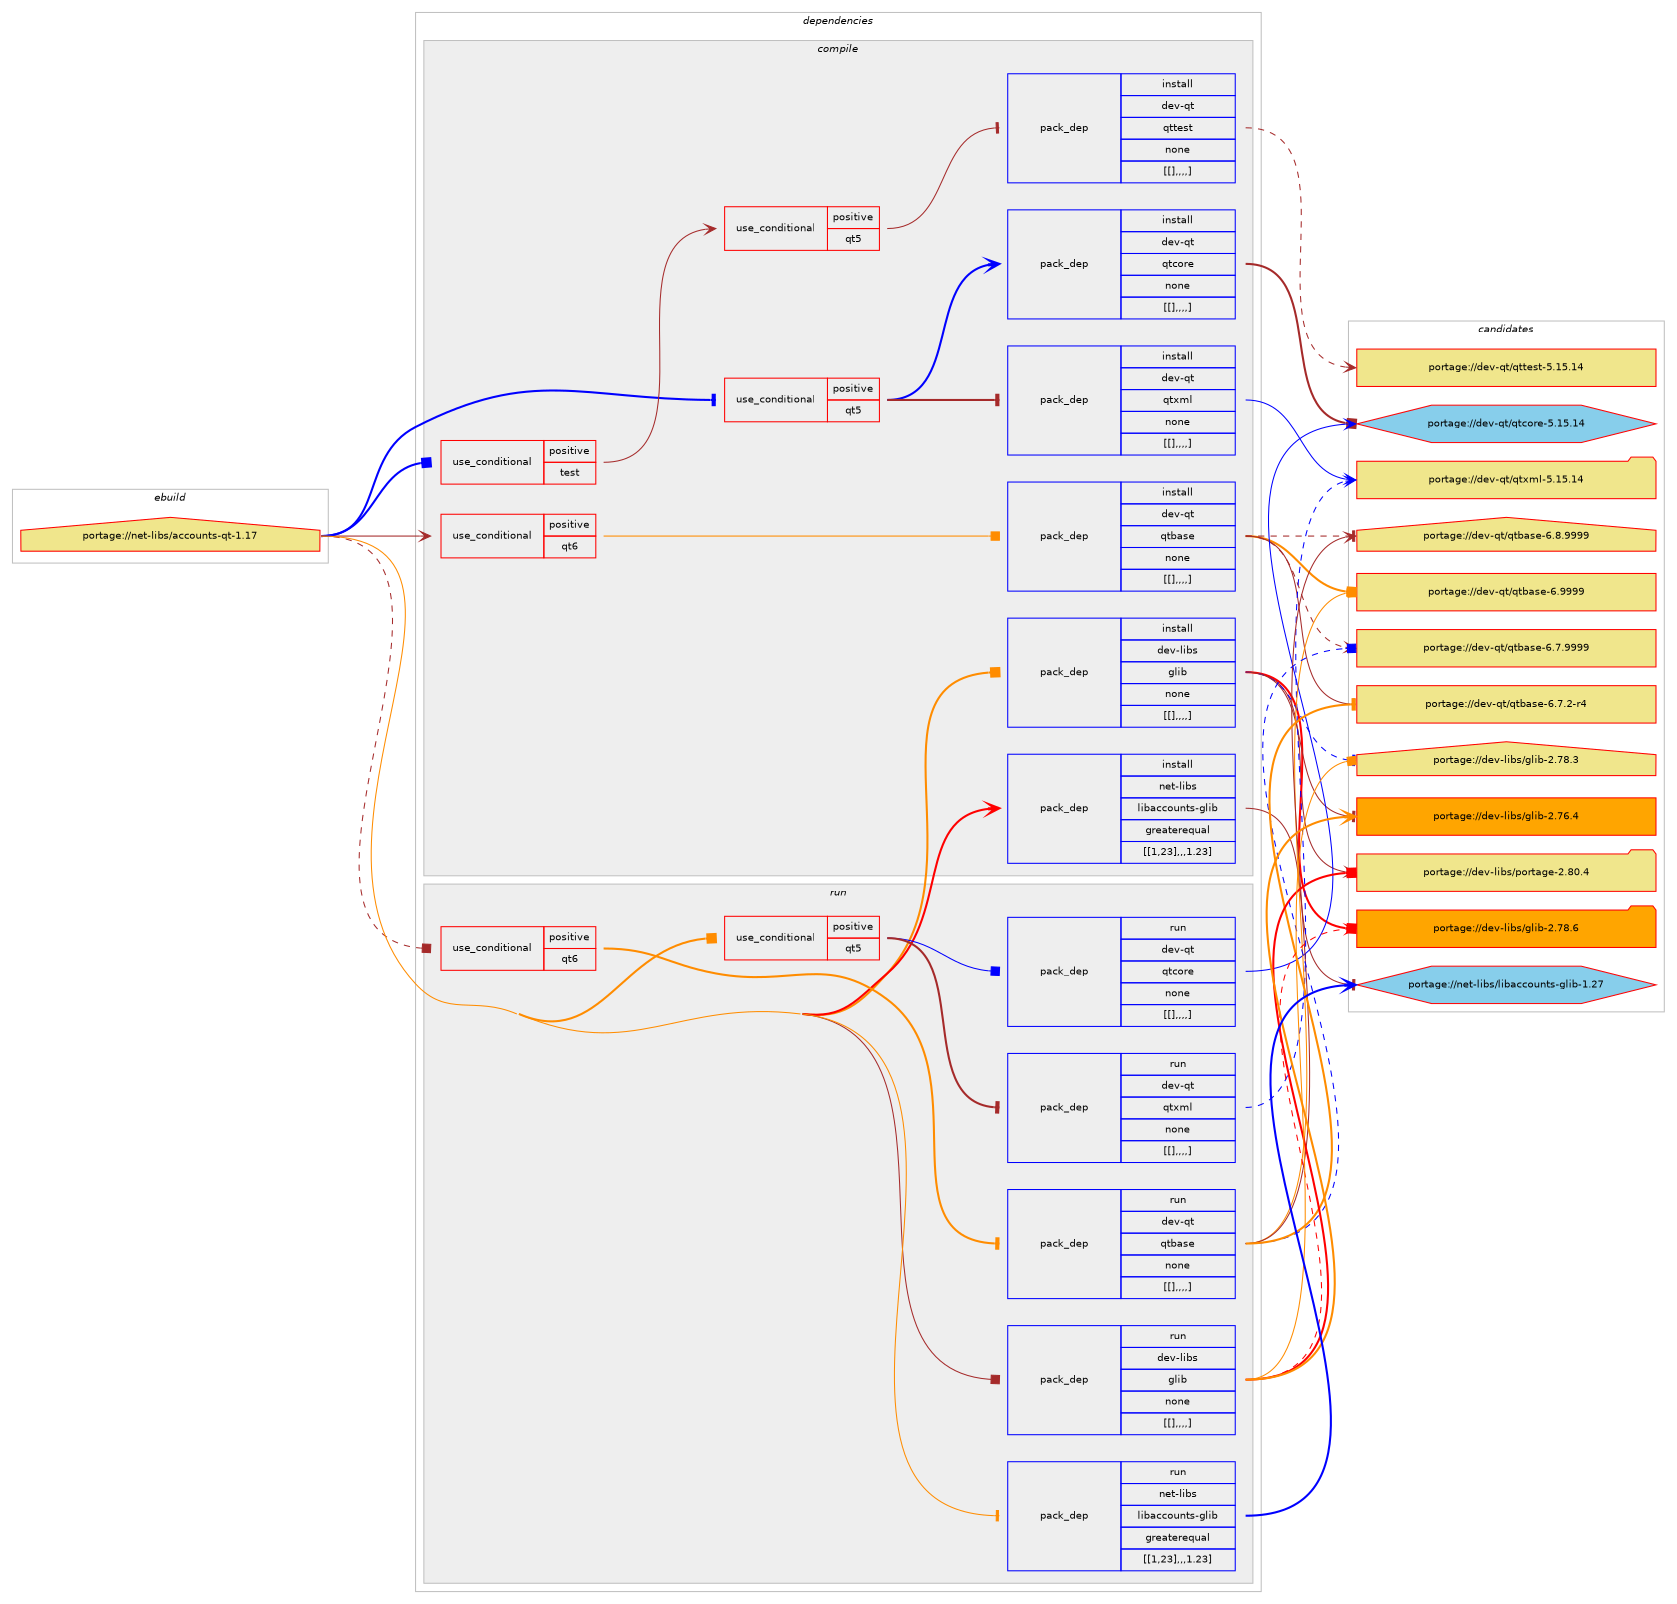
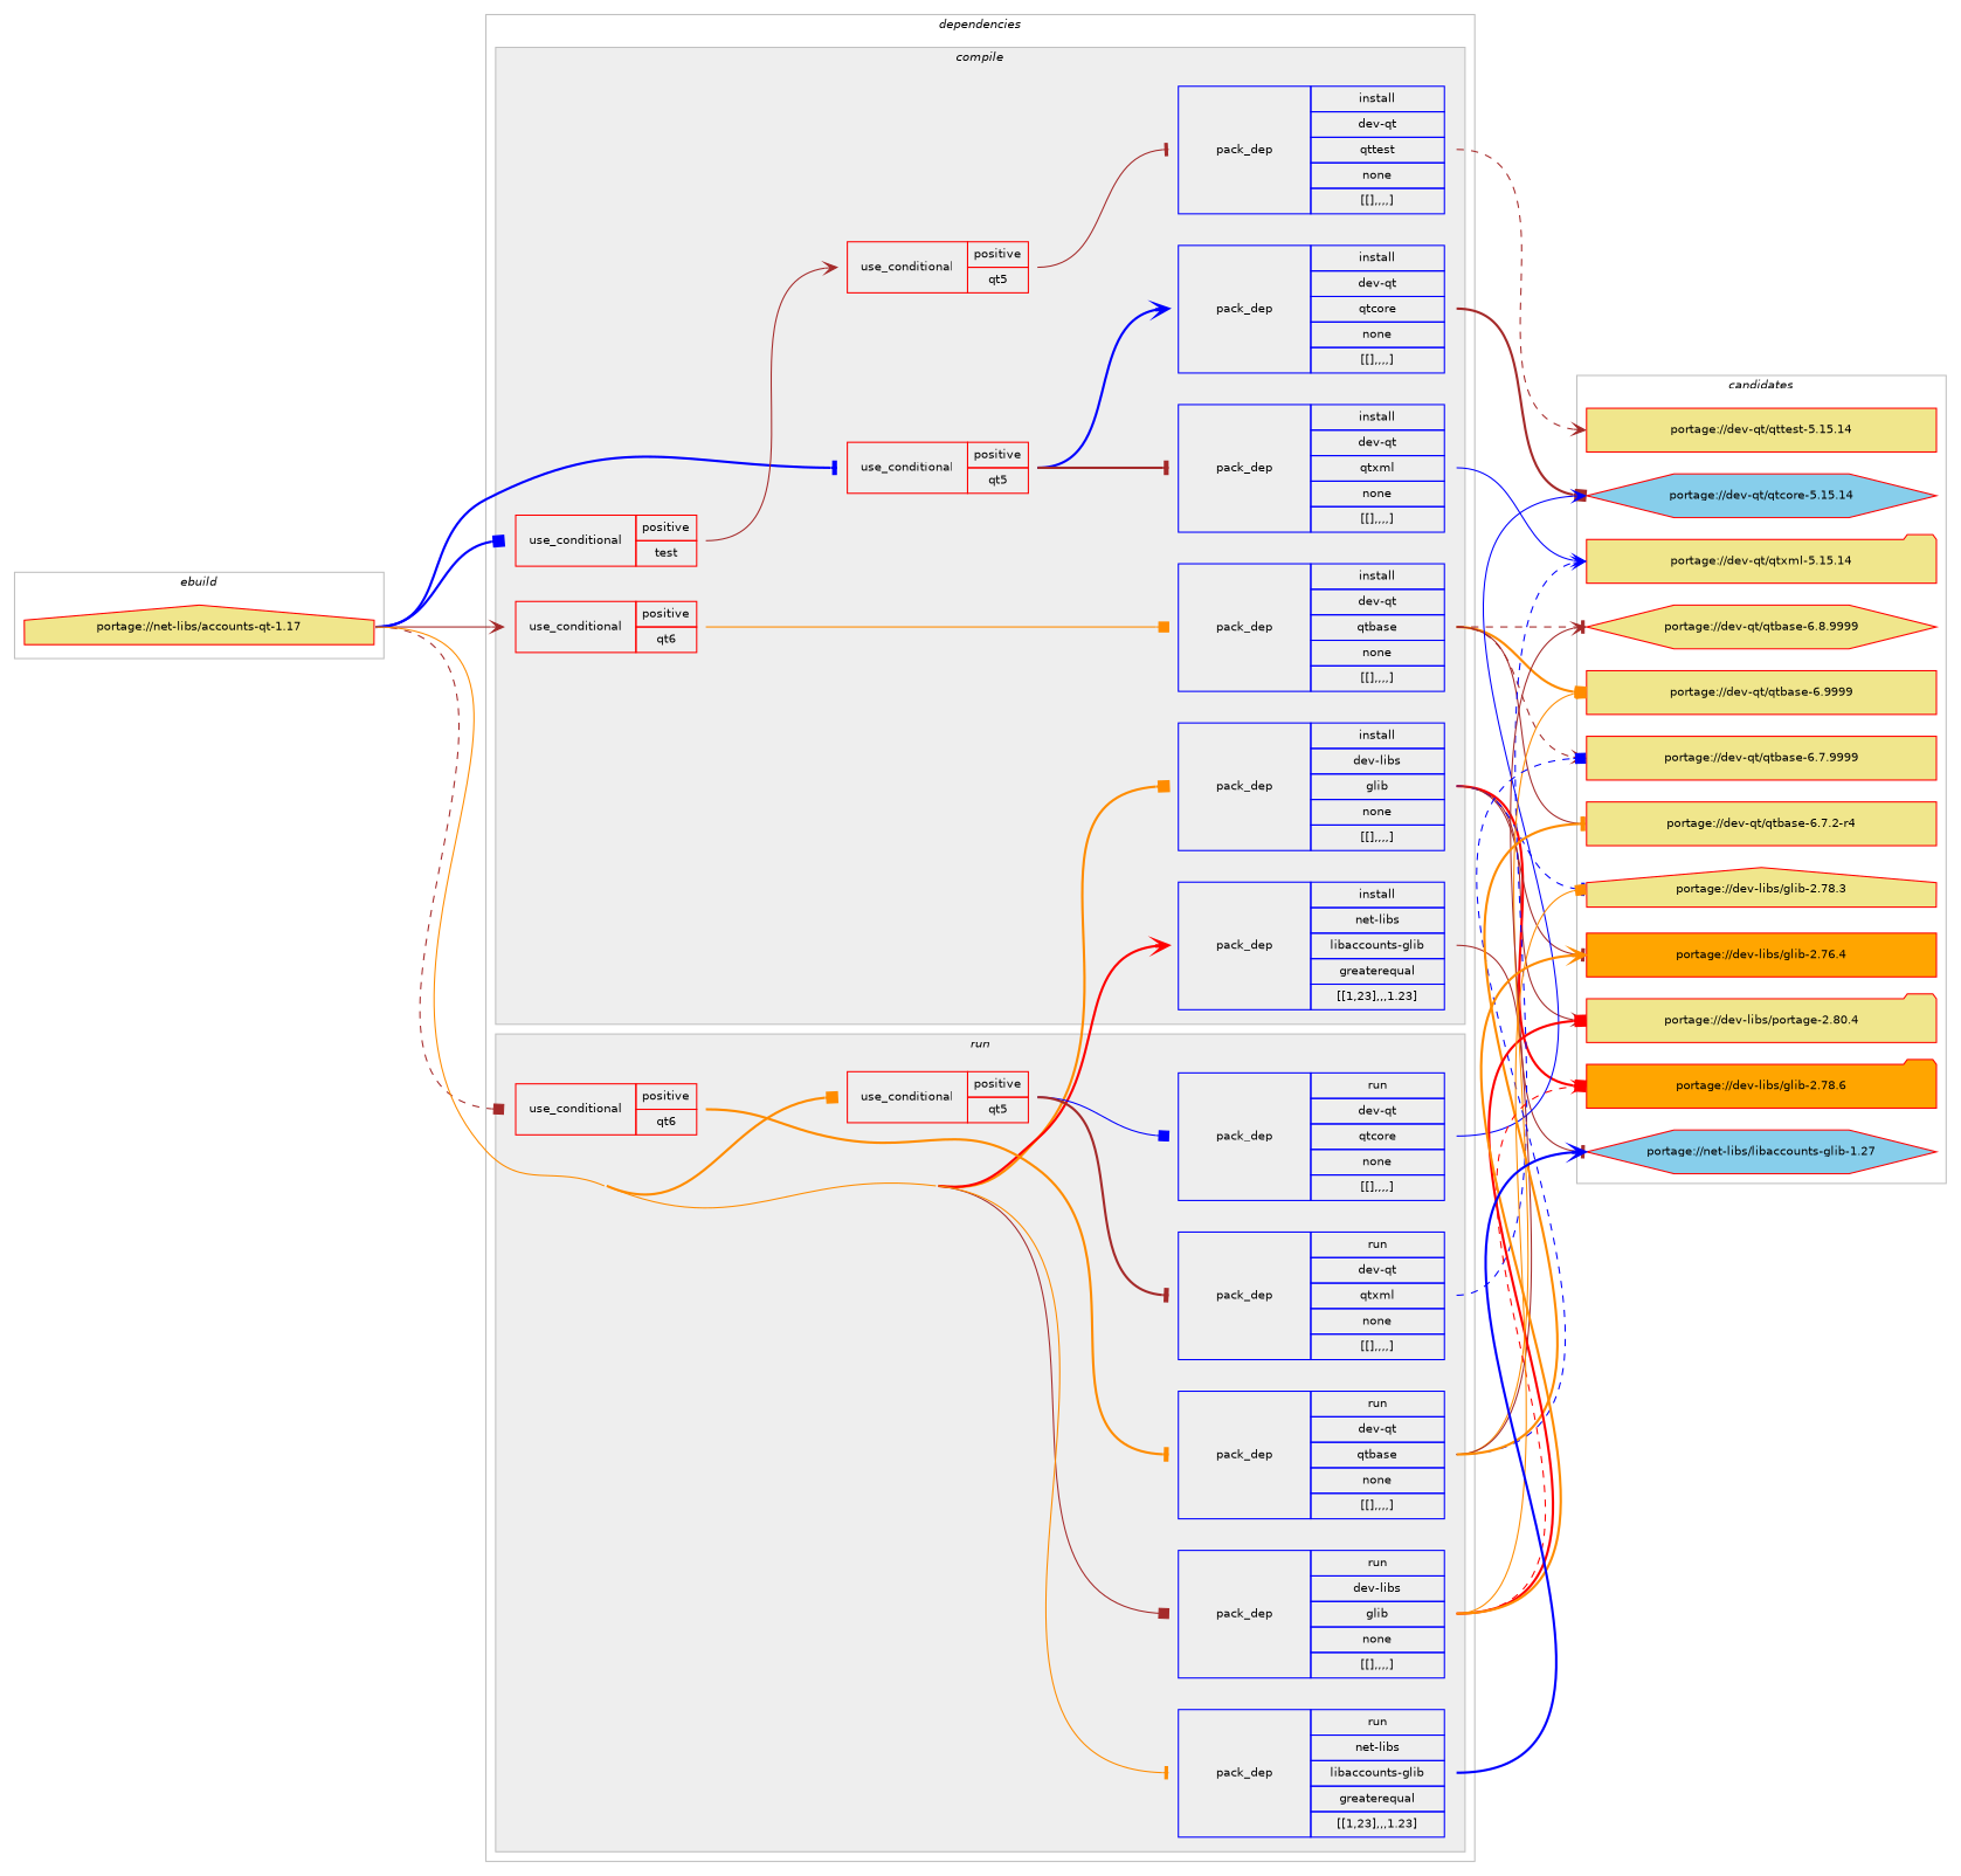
  digraph {
    compound=true
    concentrate=true
    fontname=Helvetica
    fontsize=10
    newrank=true
    rankdir=LR
    ranksep=1.5
    node [color=red fontname=Helvetica fontsize=10 shape=none]
    edge [arrowhead=vee color=brown headport=w style=bold tailport=e weight=100]
    n1 [fillcolor=khaki label="portage://net-libs/accounts-qt-1.17" shape=house style=filled width=4]
    n2 [color=blue label=<<TABLE BORDER="0" CELLBORDER="1" CELLSPACING="0" CELLPADDING="4" WIDTH="220"><TR><TD ROWSPAN="6" CELLPADDING="30">pack_dep</TD></TR><TR><TD WIDTH="110">install</TD></TR><TR><TD>dev-qt</TD></TR><TR><TD>qtcore</TD></TR><TR><TD>none</TD></TR><TR><TD>[[],,,,]</TD></TR></TABLE>>]
    n3 [color=blue label=<<TABLE BORDER="0" CELLBORDER="1" CELLSPACING="0" CELLPADDING="4" WIDTH="220"><TR><TD ROWSPAN="6" CELLPADDING="30">pack_dep</TD></TR><TR><TD WIDTH="110">install</TD></TR><TR><TD>dev-qt</TD></TR><TR><TD>qtxml</TD></TR><TR><TD>none</TD></TR><TR><TD>[[],,,,]</TD></TR></TABLE>>]
    n4 [label=<<TABLE BORDER="0" CELLBORDER="1" CELLSPACING="0" CELLPADDING="4"><TR><TD ROWSPAN="3" CELLPADDING="10">use_conditional</TD></TR><TR><TD>positive</TD></TR><TR><TD>qt5</TD></TR></TABLE>>]
    n5 [color=blue label=<<TABLE BORDER="0" CELLBORDER="1" CELLSPACING="0" CELLPADDING="4" WIDTH="220"><TR><TD ROWSPAN="6" CELLPADDING="30">pack_dep</TD></TR><TR><TD WIDTH="110">install</TD></TR><TR><TD>dev-qt</TD></TR><TR><TD>qtbase</TD></TR><TR><TD>none</TD></TR><TR><TD>[[],,,,]</TD></TR></TABLE>>]
    n6 [label=<<TABLE BORDER="0" CELLBORDER="1" CELLSPACING="0" CELLPADDING="4"><TR><TD ROWSPAN="3" CELLPADDING="10">use_conditional</TD></TR><TR><TD>positive</TD></TR><TR><TD>qt6</TD></TR></TABLE>>]
    n7 [color=blue label=<<TABLE BORDER="0" CELLBORDER="1" CELLSPACING="0" CELLPADDING="4" WIDTH="220"><TR><TD ROWSPAN="6" CELLPADDING="30">pack_dep</TD></TR><TR><TD WIDTH="110">install</TD></TR><TR><TD>dev-qt</TD></TR><TR><TD>qttest</TD></TR><TR><TD>none</TD></TR><TR><TD>[[],,,,]</TD></TR></TABLE>>]
    n8 [label=<<TABLE BORDER="0" CELLBORDER="1" CELLSPACING="0" CELLPADDING="4"><TR><TD ROWSPAN="3" CELLPADDING="10">use_conditional</TD></TR><TR><TD>positive</TD></TR><TR><TD>qt5</TD></TR></TABLE>>]
    n9 [label=<<TABLE BORDER="0" CELLBORDER="1" CELLSPACING="0" CELLPADDING="4"><TR><TD ROWSPAN="3" CELLPADDING="10">use_conditional</TD></TR><TR><TD>positive</TD></TR><TR><TD>test</TD></TR></TABLE>>]
    n10 [color=blue label=<<TABLE BORDER="0" CELLBORDER="1" CELLSPACING="0" CELLPADDING="4" WIDTH="220"><TR><TD ROWSPAN="6" CELLPADDING="30">pack_dep</TD></TR><TR><TD WIDTH="110">install</TD></TR><TR><TD>dev-libs</TD></TR><TR><TD>glib</TD></TR><TR><TD>none</TD></TR><TR><TD>[[],,,,]</TD></TR></TABLE>>]
    n11 [color=blue label=<<TABLE BORDER="0" CELLBORDER="1" CELLSPACING="0" CELLPADDING="4" WIDTH="220"><TR><TD ROWSPAN="6" CELLPADDING="30">pack_dep</TD></TR><TR><TD WIDTH="110">install</TD></TR><TR><TD>net-libs</TD></TR><TR><TD>libaccounts-glib</TD></TR><TR><TD>greaterequal</TD></TR><TR><TD>[[1,23],,,1.23]</TD></TR></TABLE>>]
    n12 [color=blue label=<<TABLE BORDER="0" CELLBORDER="1" CELLSPACING="0" CELLPADDING="4" WIDTH="220"><TR><TD ROWSPAN="6" CELLPADDING="30">pack_dep</TD></TR><TR><TD WIDTH="110">run</TD></TR><TR><TD>dev-qt</TD></TR><TR><TD>qtcore</TD></TR><TR><TD>none</TD></TR><TR><TD>[[],,,,]</TD></TR></TABLE>>]
    n13 [color=blue label=<<TABLE BORDER="0" CELLBORDER="1" CELLSPACING="0" CELLPADDING="4" WIDTH="220"><TR><TD ROWSPAN="6" CELLPADDING="30">pack_dep</TD></TR><TR><TD WIDTH="110">run</TD></TR><TR><TD>dev-qt</TD></TR><TR><TD>qtxml</TD></TR><TR><TD>none</TD></TR><TR><TD>[[],,,,]</TD></TR></TABLE>>]
    n14 [label=<<TABLE BORDER="0" CELLBORDER="1" CELLSPACING="0" CELLPADDING="4"><TR><TD ROWSPAN="3" CELLPADDING="10">use_conditional</TD></TR><TR><TD>positive</TD></TR><TR><TD>qt5</TD></TR></TABLE>>]
    n15 [color=blue label=<<TABLE BORDER="0" CELLBORDER="1" CELLSPACING="0" CELLPADDING="4" WIDTH="220"><TR><TD ROWSPAN="6" CELLPADDING="30">pack_dep</TD></TR><TR><TD WIDTH="110">run</TD></TR><TR><TD>dev-qt</TD></TR><TR><TD>qtbase</TD></TR><TR><TD>none</TD></TR><TR><TD>[[],,,,]</TD></TR></TABLE>>]
    n16 [label=<<TABLE BORDER="0" CELLBORDER="1" CELLSPACING="0" CELLPADDING="4"><TR><TD ROWSPAN="3" CELLPADDING="10">use_conditional</TD></TR><TR><TD>positive</TD></TR><TR><TD>qt6</TD></TR></TABLE>>]
    n17 [color=blue label=<<TABLE BORDER="0" CELLBORDER="1" CELLSPACING="0" CELLPADDING="4" WIDTH="220"><TR><TD ROWSPAN="6" CELLPADDING="30">pack_dep</TD></TR><TR><TD WIDTH="110">run</TD></TR><TR><TD>dev-libs</TD></TR><TR><TD>glib</TD></TR><TR><TD>none</TD></TR><TR><TD>[[],,,,]</TD></TR></TABLE>>]
    n18 [color=blue label=<<TABLE BORDER="0" CELLBORDER="1" CELLSPACING="0" CELLPADDING="4" WIDTH="220"><TR><TD ROWSPAN="6" CELLPADDING="30">pack_dep</TD></TR><TR><TD WIDTH="110">run</TD></TR><TR><TD>net-libs</TD></TR><TR><TD>libaccounts-glib</TD></TR><TR><TD>greaterequal</TD></TR><TR><TD>[[1,23],,,1.23]</TD></TR></TABLE>>]
    n19 [fillcolor=khaki label="portage://dev-qt/qtxml-5.15.14" shape=folder style=filled width=4]
    n20 [fillcolor=skyblue label="portage://dev-qt/qtcore-5.15.14" shape=hexagon style=filled width=4]
    n21 [fillcolor=khaki label="portage://dev-qt/qtbase-6.9999" shape=box style=filled width=4]
-   n22 [fillcolor=khaki label="portage://dev-qt/qtbase-6.8.9999" shape=house style=filled width=4]
+   n22 [fillcolor=khaki label="portage://dev-qt/qtbase-6.8.9999" shape=hexagon style=filled width=4]
    n23 [fillcolor=khaki label="portage://dev-qt/qtbase-6.7.9999" shape=box style=filled width=4]
    n24 [fillcolor=khaki label="portage://dev-qt/qtbase-6.7.2-r4" shape=box style=filled width=4]
    n25 [fillcolor=khaki label="portage://dev-qt/qttest-5.15.14" shape=box style=filled width=4]
    n26 [fillcolor=khaki label="portage://dev-libs/portage-2.80.4" shape=folder style=filled width=4]
    n27 [fillcolor=orange label="portage://dev-libs/glib-2.78.6" shape=folder style=filled width=4]
    n28 [fillcolor=khaki label="portage://dev-libs/glib-2.78.3" shape=house style=filled width=4]
    n29 [fillcolor=orange label="portage://dev-libs/glib-2.76.4" shape=box style=filled width=4]
    n30 [fillcolor=skyblue label="portage://net-libs/libaccounts-glib-1.27" shape=hexagon style=filled width=4]
    subgraph cluster_1 {
      color=gray
      label=<<i>ebuild</i>>
      n1
    }
    subgraph cluster_2 {
      color=gray
      label=<<i>dependencies</i>>
      subgraph cluster_3 {
        color=gray
        fillcolor="#eeeeee"
        label=<<i>compile</i>>
        style=filled
        subgraph sub_4 {
          color=gray
          fillcolor="#eeeeee"
          label=<<i>compile</i>>
          style=filled
          n4
          subgraph sub_5 {
            color=gray
            fillcolor="#eeeeee"
            label=<<i>compile</i>>
            style=filled
            n2
          }
          subgraph sub_6 {
            color=gray
            fillcolor="#eeeeee"
            label=<<i>compile</i>>
            style=filled
            n3
          }
        }
        subgraph sub_7 {
          color=gray
          fillcolor="#eeeeee"
          label=<<i>compile</i>>
          style=filled
          n6
          subgraph sub_8 {
            color=gray
            fillcolor="#eeeeee"
            label=<<i>compile</i>>
            style=filled
            n5
          }
        }
        subgraph sub_9 {
          color=gray
          fillcolor="#eeeeee"
          label=<<i>compile</i>>
          style=filled
          n9
          subgraph sub_10 {
            color=gray
            fillcolor="#eeeeee"
            label=<<i>compile</i>>
            style=filled
            n8
            subgraph sub_11 {
              color=gray
              fillcolor="#eeeeee"
              label=<<i>compile</i>>
              style=filled
              n7
            }
          }
        }
        subgraph sub_12 {
          color=gray
          fillcolor="#eeeeee"
          label=<<i>compile</i>>
          style=filled
          n10
        }
        subgraph sub_13 {
          color=gray
          fillcolor="#eeeeee"
          label=<<i>compile</i>>
          style=filled
          n11
        }
      }
      subgraph cluster_14 {
        color=gray
        fillcolor="#eeeeee"
        label=<<i>compile and run</i>>
        style=filled
      }
      subgraph cluster_15 {
        color=gray
        fillcolor="#eeeeee"
        label=<<i>run</i>>
        style=filled
        subgraph sub_16 {
          color=gray
          fillcolor="#eeeeee"
          label=<<i>run</i>>
          style=filled
          n14
          subgraph sub_17 {
            color=gray
            fillcolor="#eeeeee"
            label=<<i>run</i>>
            style=filled
            n12
          }
          subgraph sub_18 {
            color=gray
            fillcolor="#eeeeee"
            label=<<i>run</i>>
            style=filled
            n13
          }
        }
        subgraph sub_19 {
          color=gray
          fillcolor="#eeeeee"
          label=<<i>run</i>>
          style=filled
          n16
          subgraph sub_20 {
            color=gray
            fillcolor="#eeeeee"
            label=<<i>run</i>>
            style=filled
            n15
          }
        }
        subgraph sub_21 {
          color=gray
          fillcolor="#eeeeee"
          label=<<i>run</i>>
          style=filled
          n17
        }
        subgraph sub_22 {
          color=gray
          fillcolor="#eeeeee"
          label=<<i>run</i>>
          style=filled
          n18
        }
      }
    }
    subgraph cluster_23 {
      color=gray
      label=<<i>candidates</i>>
      rank=same
      subgraph sub_24 {
        color=black
        label=<<i>candidates</i>>
        nodesep=1
        rank=same
        n19
      }
      subgraph sub_25 {
        color=black
        label=<<i>candidates</i>>
        nodesep=1
        rank=same
        n20
      }
      subgraph sub_26 {
        color=black
        label=<<i>candidates</i>>
        nodesep=1
        rank=same
        n21
        n22
        n23
        n24
      }
      subgraph sub_27 {
        color=black
        label=<<i>candidates</i>>
        nodesep=1
        rank=same
        n25
      }
      subgraph sub_28 {
        color=black
        label=<<i>candidates</i>>
        nodesep=1
        rank=same
        n26
        n27
        n28
        n29
      }
      subgraph sub_29 {
        color=black
        label=<<i>candidates</i>>
        nodesep=1
        rank=same
        n30
      }
      subgraph sub_30 {
        color=black
        label=<<i>candidates</i>>
        nodesep=1
        rank=same
        n20
      }
      subgraph sub_31 {
        color=black
        label=<<i>candidates</i>>
        nodesep=1
        rank=same
        n19
      }
      subgraph sub_32 {
        color=black
        label=<<i>candidates</i>>
        nodesep=1
        rank=same
        n21
        n22
        n23
        n24
      }
      subgraph sub_33 {
        color=black
        label=<<i>candidates</i>>
        nodesep=1
        rank=same
        n26
        n27
        n28
        n29
      }
      subgraph sub_34 {
        color=black
        label=<<i>candidates</i>>
        nodesep=1
        rank=same
        n30
      }
    }
    n1 -> n4 [arrowhead=tee color=blue weight=20]
    n1 -> n6 [style=solid weight=20]
    n1 -> n9 [arrowhead=box color=blue weight=20]
    n1 -> n10 [arrowhead=box color=darkorange weight=20]
    n1 -> n11 [color=red weight=20]
    n1 -> n14 [arrowhead=box color=darkorange weight=20]
    n1 -> n16 [arrowhead=box style=dashed weight=20]
    n1 -> n17 [arrowhead=box style=solid weight=20]
    n1 -> n18 [arrowhead=tee color=darkorange style=solid weight=20]
    n2 -> n20 [arrowhead=box]
    n3 -> n19 [color=blue style=solid]
    n4 -> n2 [color=blue weight=20]
    n4 -> n3 [arrowhead=tee weight=20]
    n5 -> n21 [arrowhead=box color=darkorange]
    n5 -> n22 [arrowhead=tee style=dashed]
    n5 -> n23 [style=dashed]
    n5 -> n24 [arrowhead=tee style=solid]
    n6 -> n5 [arrowhead=box color=darkorange style=solid weight=20]
    n7 -> n25 [style=dashed]
    n8 -> n7 [arrowhead=tee style=solid weight=20]
    n9 -> n8 [style=solid weight=20]
    n10 -> n26 [style=solid]
    n10 -> n27 [arrowhead=box color=red]
    n10 -> n28 [arrowhead=tee color=blue style=dashed]
    n10 -> n29 [arrowhead=tee style=solid]
    n11 -> n30 [arrowhead=tee style=solid]
    n12 -> n20 [color=blue style=solid]
    n13 -> n19 [color=blue style=dashed]
    n14 -> n12 [arrowhead=box color=blue style=solid weight=20]
    n14 -> n13 [arrowhead=tee weight=20]
    n15 -> n21 [arrowhead=box color=darkorange style=solid]
    n15 -> n22 [style=solid]
    n15 -> n23 [arrowhead=box color=blue style=dashed]
    n15 -> n24 [arrowhead=tee color=darkorange]
    n16 -> n15 [arrowhead=tee color=darkorange weight=20]
    n17 -> n26 [arrowhead=box color=red]
    n17 -> n27 [color=red style=dashed]
    n17 -> n28 [arrowhead=box color=darkorange style=solid]
    n17 -> n29 [color=darkorange]
    n18 -> n30 [color=blue]
  }
